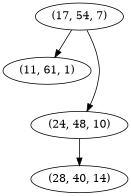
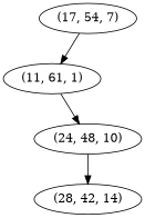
  digraph {
    fontname="DejaVu Serif"
    node [fontname="DejaVu Serif"]
    edge [fontname="DejaVu Serif"]
    "(17, 54, 7)"
    "(11, 61, 1)"
    "(24, 48, 10)"
-   "(28, 42, 14)" [label="(28, 40, 14)"]
+   "(28, 42, 14)"
    "(17, 54, 7)" -> "(11, 61, 1)"
-   "(17, 54, 7)" -> "(24, 48, 10)"
+   "(11, 61, 1)" -> "(24, 48, 10)"
    "(24, 48, 10)" -> "(28, 42, 14)"
  }
